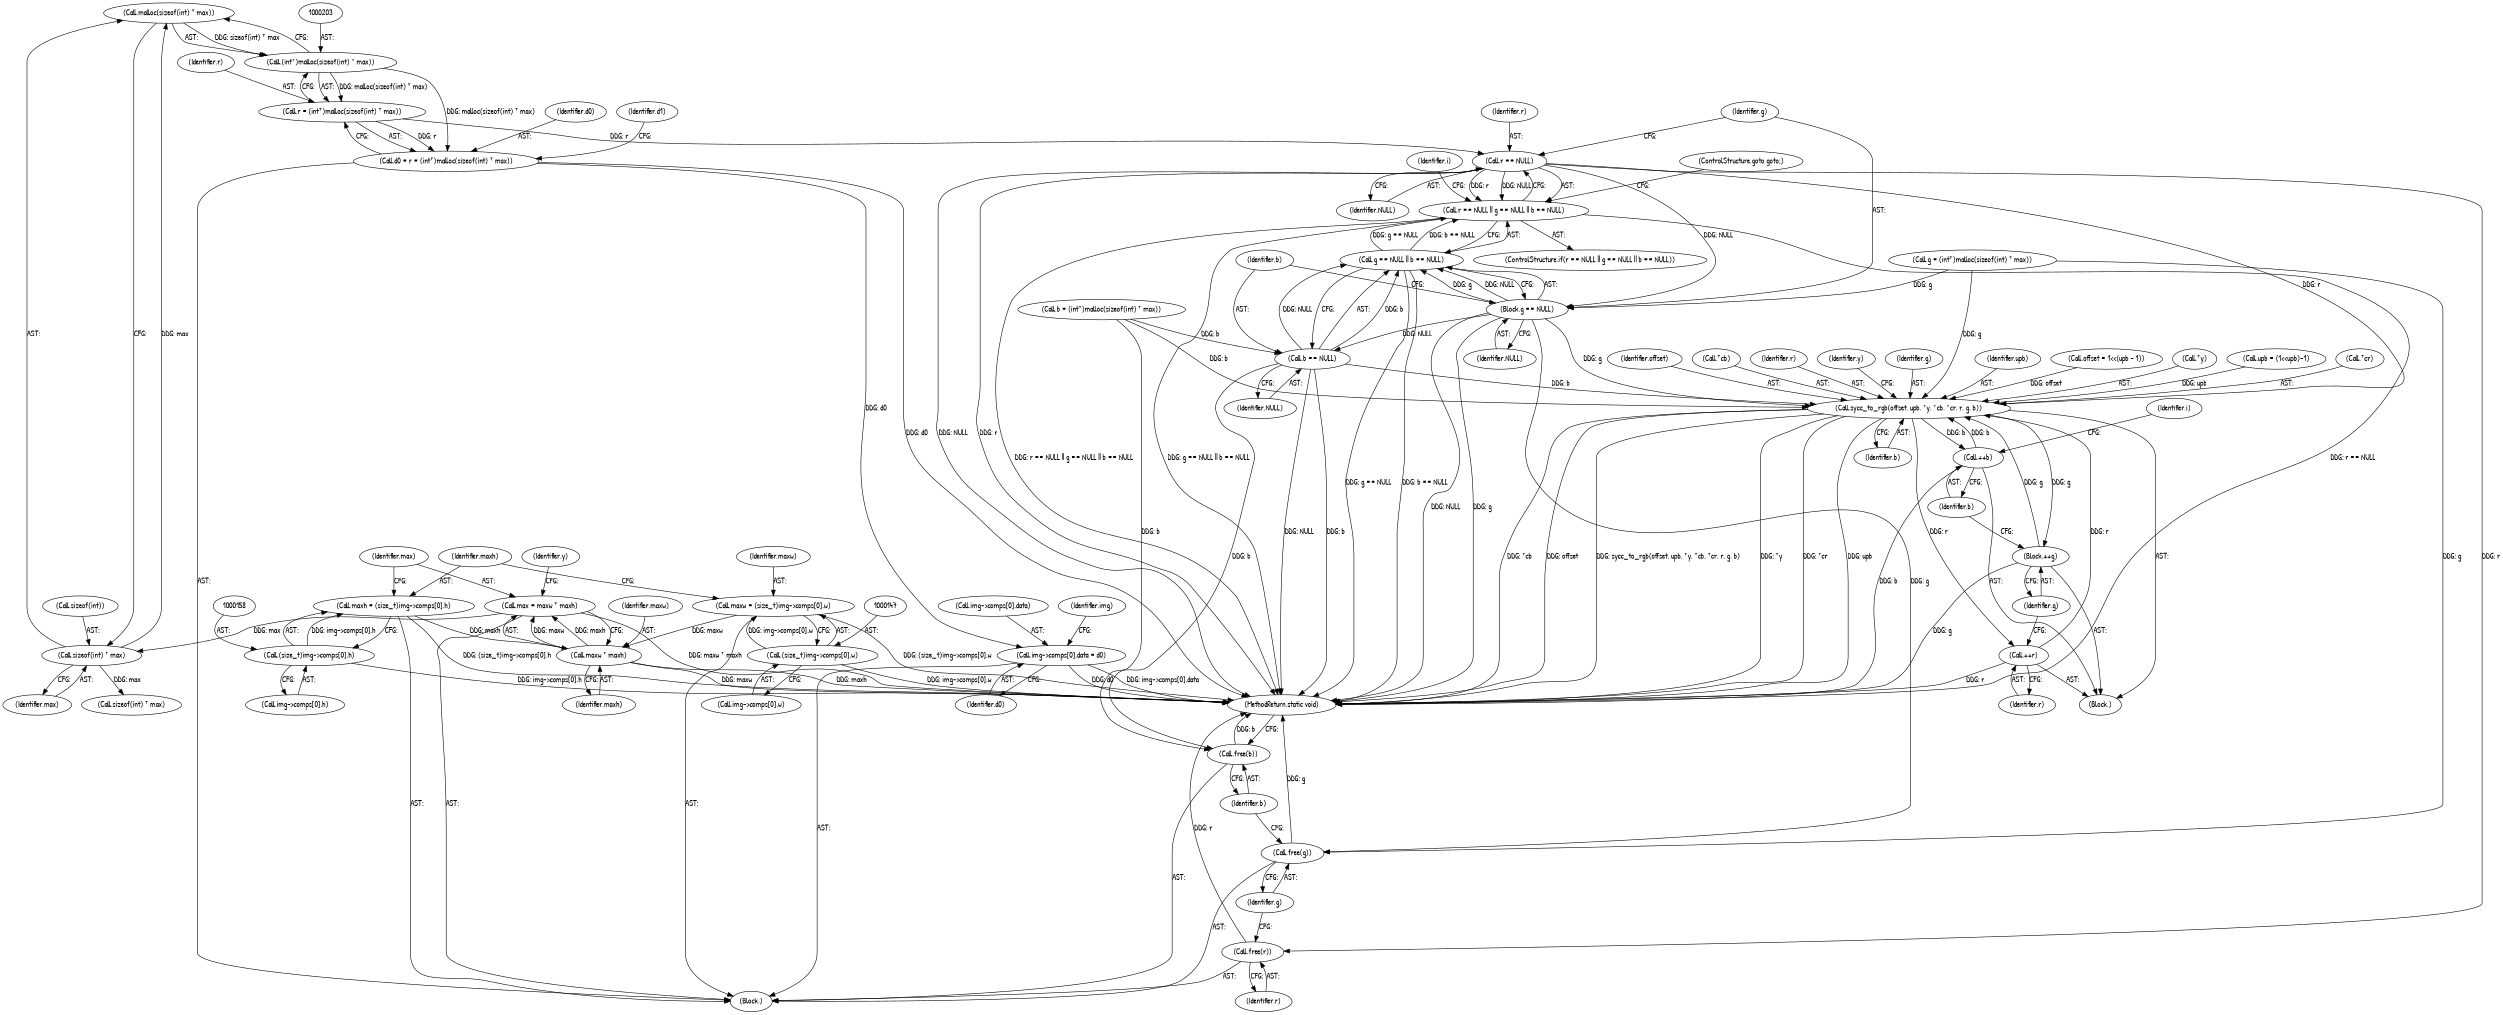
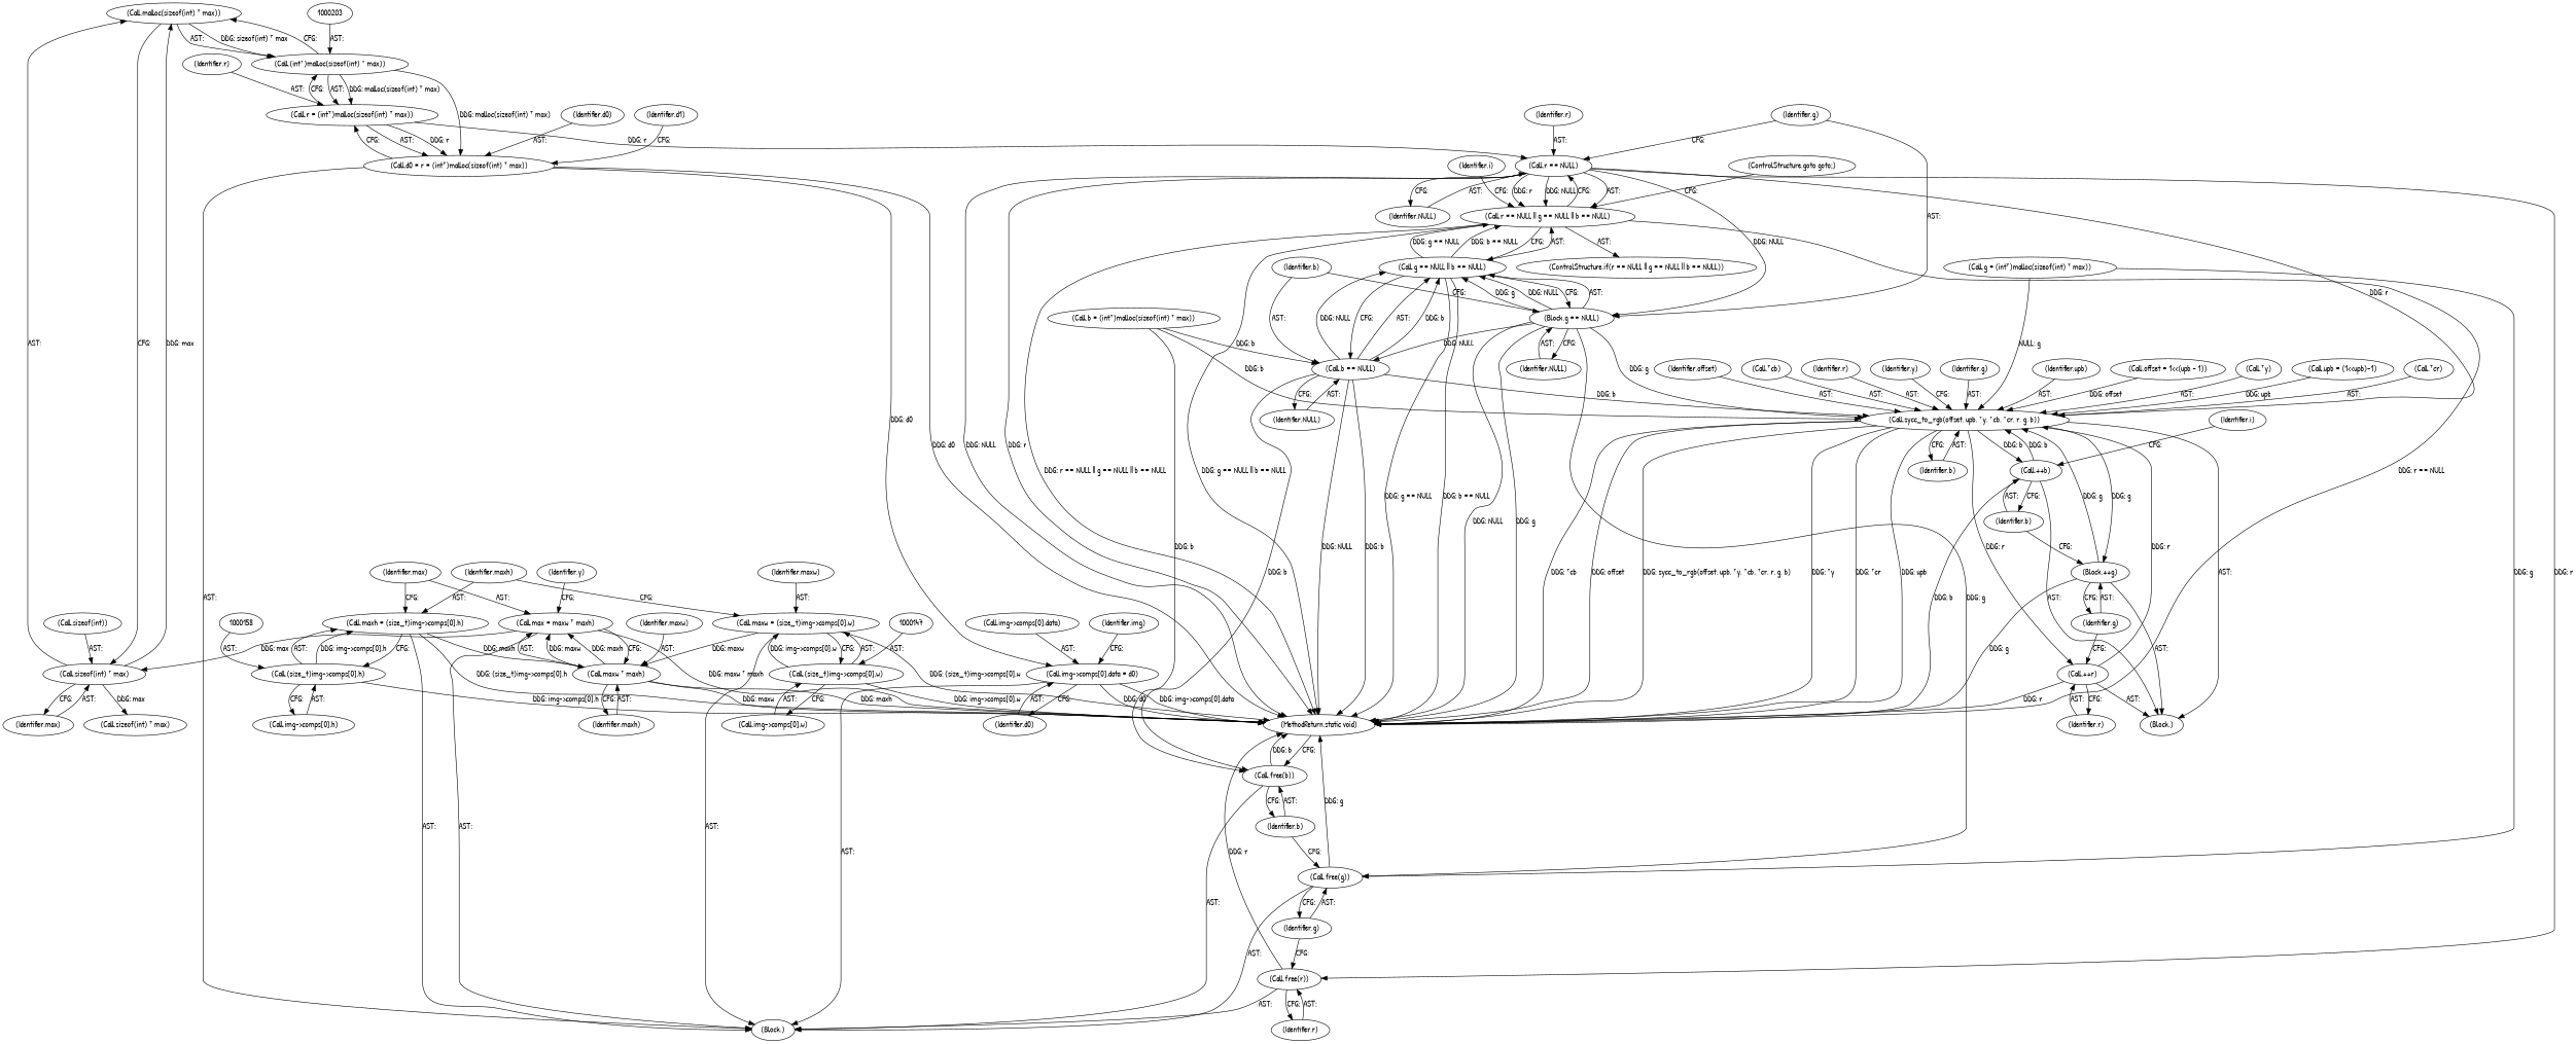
  digraph {
    fontname="Patrick Hand"
    node [fontname="Patrick Hand"]
    edge [fontname="Patrick Hand"]
    n1 [label="(Call,malloc(sizeof(int) * max))"]
    n2 [label="(Call,sizeof(int) * max)"]
    n3 [label="(Call,(int*)malloc(sizeof(int) * max))"]
    n4 [label="(Identifier,max)"]
    n5 [label="(Call,sizeof(int) * max)"]
    n6 [label="(Call,d0 = r = (int*)malloc(sizeof(int) * max))"]
    n7 [label="(Call,r = (int*)malloc(sizeof(int) * max))"]
    n8 [label="(Call,max = maxw * maxh)"]
    n9 [label="(Call,maxw * maxh)"]
    n10 [label="(MethodReturn,static void)"]
    n11 [label="(Block,)"]
    n12 [label="(Identifier,maxh)"]
    n13 [label="(Call,free(b))"]
    n14 [label="(Call,maxw = (size_t)img->comps[0].w)"]
    n15 [label="(Call,(size_t)img->comps[0].w)"]
    n16 [label="(Call,img->comps[0].w)"]
    n17 [label="(Call,maxh = (size_t)img->comps[0].h)"]
    n18 [label="(Call,(size_t)img->comps[0].h)"]
    n19 [label="(Call,img->comps[0].h)"]
    n20 [label="(Call,img->comps[0].data = d0)"]
    n21 [label="(Call,r == NULL)"]
    n22 [label="(Identifier,d0)"]
    n23 [label="(Call,r == NULL || g == NULL || b == NULL)"]
    n24 [label="(Block,g == NULL)"]
    n25 [label="(Call,sycc_to_rgb(offset, upb, *y, *cb, *cr, r, g, b))"]
    n26 [label="(Call,free(r))"]
    n27 [label="(Identifier,NULL)"]
    n28 [label="(Call,g == NULL || b == NULL)"]
    n29 [label="(ControlStructure,if(r == NULL || g == NULL || b == NULL))"]
    n30 [label="(Call,b == NULL)"]
    n31 [label="(Call,free(g))"]
    n32 [label="(Identifier,NULL)"]
    n33 [label="(Call,++r)"]
    n34 [label="(Block,++g)"]
    n35 [label="(Call,++b)"]
    n36 [label="(Identifier,b)"]
    n37 [label="(Block,)"]
    n38 [label="(Identifier,r)"]
    n39 [label="(Identifier,NULL)"]
    n40 [label="(Identifier,g)"]
    n41 [label="(Identifier,b)"]
    n42 [label="(Identifier,r)"]
    n43 [label="(Identifier,g)"]
    n44 [label="(Identifier,b)"]
    n45 [label="(Identifier,upb)"]
    n46 [label="(Call,offset = 1<<(upb - 1))"]
    n47 [label="(Identifier,maxw)"]
    n48 [label="(Identifier,y)"]
    n49 [label="(Identifier,b)"]
    n50 [label="(Call,b = (int*)malloc(sizeof(int) * max))"]
    n51 [label="(Call,img->comps[0].data)"]
    n52 [label="(Identifier,r)"]
    n53 [label="(Call,*y)"]
    n54 [label="(Call,upb = (1<<upb)-1)"]
    n55 [label="(Identifier,d0)"]
    n56 [label="(Call,sizeof(int))"]
    n57 [label="(Call,*cr)"]
    n58 [label="(Identifier,img)"]
    n59 [label="(ControlStructure,goto goto;)"]
    n60 [label="(Identifier,max)"]
    n61 [label="(Identifier,i)"]
    n62 [label="(Identifier,offset)"]
    n63 [label="(Call,*cb)"]
    n64 [label="(Identifier,r)"]
    n65 [label="(Identifier,y)"]
    n66 [label="(Identifier,maxw)"]
    n67 [label="(Call,g = (int*)malloc(sizeof(int) * max))"]
    n68 [label="(Identifier,g)"]
    n69 [label="(Identifier,maxh)"]
    n70 [label="(Identifier,i)"]
    n71 [label="(Identifier,g)"]
    n72 [label="(Identifier,r)"]
    n73 [label="(Identifier,d1)"]
    1000147
    1000158
    1000203
    n1 -> n2 [label="CFG: "]
    n1 -> n3 [label="AST: "]
    n1 -> n3 [label="DDG: sizeof(int) * max"]
    n2 -> n1 [label="AST: "]
    n2 -> n1 [label="DDG: max"]
    n2 -> n4 [label="CFG: "]
    n2 -> n5 [label="DDG: max"]
    n3 -> n1 [label="CFG: "]
    n3 -> n6 [label="DDG: malloc(sizeof(int) * max)"]
    n3 -> n7 [label="AST: "]
    n3 -> n7 [label="DDG: malloc(sizeof(int) * max)"]
    n4 -> n2 [label="AST: "]
    n6 -> n7 [label="CFG: "]
    n6 -> n10 [label="DDG: d0"]
    n6 -> n11 [label="AST: "]
    n6 -> n20 [label="DDG: d0"]
    n7 -> n3 [label="CFG: "]
    n7 -> n6 [label="AST: "]
    n7 -> n6 [label="DDG: r"]
    n7 -> n21 [label="DDG: r"]
    n8 -> n2 [label="DDG: max"]
    n8 -> n9 [label="CFG: "]
    n8 -> n10 [label="DDG: maxw * maxh"]
    n8 -> n11 [label="AST: "]
    n9 -> n8 [label="AST: "]
    n9 -> n8 [label="DDG: maxw"]
    n9 -> n8 [label="DDG: maxh"]
    n9 -> n10 [label="DDG: maxw"]
    n9 -> n10 [label="DDG: maxh"]
    n9 -> n12 [label="CFG: "]
    n10 -> n13 [label="CFG: "]
    n12 -> n9 [label="AST: "]
    n13 -> n10 [label="DDG: b"]
    n13 -> n11 [label="AST: "]
    n13 -> n41 [label="CFG: "]
    n14 -> n9 [label="DDG: maxw"]
    n14 -> n10 [label="DDG: (size_t)img->comps[0].w"]
    n14 -> n11 [label="AST: "]
    n14 -> n15 [label="CFG: "]
    n15 -> n10 [label="DDG: img->comps[0].w"]
    n15 -> n14 [label="AST: "]
    n15 -> n14 [label="DDG: img->comps[0].w"]
    n15 -> n16 [label="CFG: "]
    n16 -> n15 [label="AST: "]
    n17 -> n9 [label="DDG: maxh"]
    n17 -> n10 [label="DDG: (size_t)img->comps[0].h"]
    n17 -> n11 [label="AST: "]
    n17 -> n18 [label="CFG: "]
    n18 -> n10 [label="DDG: img->comps[0].h"]
    n18 -> n17 [label="AST: "]
    n18 -> n17 [label="DDG: img->comps[0].h"]
    n18 -> n19 [label="CFG: "]
    n19 -> n18 [label="AST: "]
    n20 -> n10 [label="DDG: d0"]
    n20 -> n10 [label="DDG: img->comps[0].data"]
    n20 -> n11 [label="AST: "]
    n20 -> n22 [label="CFG: "]
    n21 -> n10 [label="DDG: NULL"]
    n21 -> n10 [label="DDG: r"]
    n21 -> n23 [label="AST: "]
    n21 -> n23 [label="DDG: r"]
    n21 -> n23 [label="DDG: NULL"]
    n21 -> n24 [label="DDG: NULL"]
    n21 -> n25 [label="DDG: r"]
    n21 -> n26 [label="DDG: r"]
    n21 -> n27 [label="CFG: "]
    n22 -> n20 [label="AST: "]
    n23 -> n10 [label="DDG: g == NULL || b == NULL"]
    n23 -> n10 [label="DDG: r == NULL"]
    n23 -> n10 [label="DDG: r == NULL || g == NULL || b == NULL"]
    n23 -> n21 [label="CFG: "]
    n23 -> n28 [label="CFG: "]
    n23 -> n29 [label="AST: "]
    n24 -> n10 [label="DDG: NULL"]
    n24 -> n10 [label="DDG: g"]
    n24 -> n25 [label="DDG: g"]
    n24 -> n28 [label="AST: "]
    n24 -> n28 [label="DDG: g"]
    n24 -> n28 [label="DDG: NULL"]
    n24 -> n30 [label="DDG: NULL"]
    n24 -> n31 [label="DDG: g"]
    n24 -> n32 [label="CFG: "]
    n25 -> n10 [label="DDG: *cb"]
    n25 -> n10 [label="DDG: offset"]
    n25 -> n10 [label="DDG: sycc_to_rgb(offset, upb, *y, *cb, *cr, r, g, b)"]
    n25 -> n10 [label="DDG: *y"]
    n25 -> n10 [label="DDG: *cr"]
    n25 -> n10 [label="DDG: upb"]
    n25 -> n33 [label="DDG: r"]
    n25 -> n34 [label="DDG: g"]
    n25 -> n35 [label="DDG: b"]
    n25 -> n36 [label="CFG: "]
    n25 -> n37 [label="AST: "]
    n26 -> n10 [label="DDG: r"]
    n26 -> n11 [label="AST: "]
    n26 -> n38 [label="CFG: "]
    n27 -> n21 [label="AST: "]
    n28 -> n10 [label="DDG: g == NULL"]
    n28 -> n10 [label="DDG: b == NULL"]
    n28 -> n23 [label="AST: "]
    n28 -> n23 [label="DDG: g == NULL"]
    n28 -> n23 [label="DDG: b == NULL"]
    n28 -> n24 [label="CFG: "]
    n28 -> n30 [label="CFG: "]
    n30 -> n10 [label="DDG: NULL"]
    n30 -> n10 [label="DDG: b"]
    n30 -> n13 [label="DDG: b"]
    n30 -> n25 [label="DDG: b"]
    n30 -> n28 [label="AST: "]
    n30 -> n28 [label="DDG: b"]
    n30 -> n28 [label="DDG: NULL"]
    n30 -> n39 [label="CFG: "]
    n31 -> n10 [label="DDG: g"]
    n31 -> n11 [label="AST: "]
    n31 -> n40 [label="CFG: "]
    n32 -> n24 [label="AST: "]
    n33 -> n10 [label="DDG: r"]
    n33 -> n25 [label="DDG: r"]
    n33 -> n37 [label="AST: "]
    n33 -> n42 [label="CFG: "]
    n34 -> n10 [label="DDG: g"]
    n34 -> n25 [label="DDG: g"]
    n34 -> n37 [label="AST: "]
    n34 -> n43 [label="CFG: "]
    n35 -> n10 [label="DDG: b"]
    n35 -> n25 [label="DDG: b"]
    n35 -> n37 [label="AST: "]
    n35 -> n44 [label="CFG: "]
    n36 -> n25 [label="AST: "]
    n38 -> n26 [label="AST: "]
    n39 -> n30 [label="AST: "]
    n40 -> n26 [label="CFG: "]
    n40 -> n31 [label="AST: "]
    n41 -> n13 [label="AST: "]
    n41 -> n31 [label="CFG: "]
    n42 -> n33 [label="AST: "]
    n43 -> n33 [label="CFG: "]
    n43 -> n34 [label="AST: "]
    n44 -> n34 [label="CFG: "]
    n44 -> n35 [label="AST: "]
    n45 -> n25 [label="AST: "]
    n46 -> n25 [label="DDG: offset"]
    n47 -> n14 [label="AST: "]
    n48 -> n8 [label="CFG: "]
    n49 -> n24 [label="CFG: "]
    n49 -> n30 [label="AST: "]
    n50 -> n13 [label="DDG: b"]
    n50 -> n25 [label="DDG: b"]
    n50 -> n30 [label="DDG: b"]
    n51 -> n20 [label="AST: "]
    n52 -> n21 [label="AST: "]
    n53 -> n25 [label="AST: "]
    n54 -> n25 [label="DDG: upb"]
    n55 -> n6 [label="AST: "]
    n56 -> n2 [label="AST: "]
    n57 -> n25 [label="AST: "]
    n58 -> n20 [label="CFG: "]
    n59 -> n23 [label="CFG: "]
    n60 -> n8 [label="AST: "]
    n60 -> n17 [label="CFG: "]
    n61 -> n35 [label="CFG: "]
    n62 -> n25 [label="AST: "]
    n63 -> n25 [label="AST: "]
    n64 -> n25 [label="AST: "]
    n65 -> n25 [label="CFG: "]
    n66 -> n9 [label="AST: "]
-   n67 -> n24 [label="DDG: g"]
-   n67 -> n25 [label="DDG: g"]
+   n67 -> n25 [label="NULL: g"]
    n67 -> n31 [label="DDG: g"]
    n68 -> n21 [label="CFG: "]
    n68 -> n24 [label="AST: "]
    n69 -> n14 [label="CFG: "]
    n69 -> n17 [label="AST: "]
    n70 -> n23 [label="CFG: "]
    n71 -> n25 [label="AST: "]
    n72 -> n7 [label="AST: "]
    n73 -> n6 [label="CFG: "]
    1000147 -> n15 [label="AST: "]
    1000158 -> n18 [label="AST: "]
    1000203 -> n3 [label="AST: "]
  }
